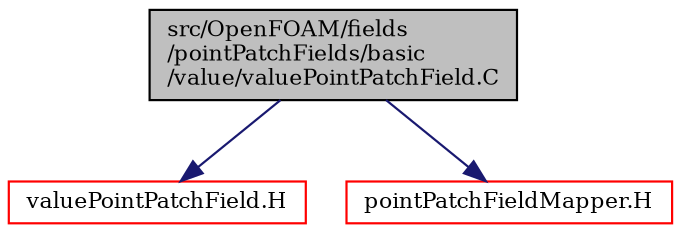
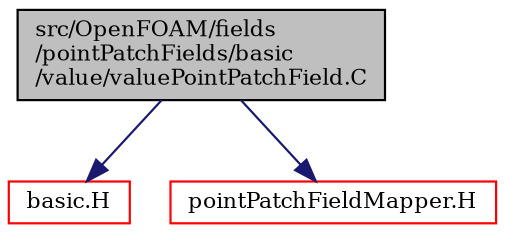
  digraph {
    fontname="DejaVu Serif"
    node [color=red fontname="DejaVu Serif" fontsize=10 shape=record]
    edge [color=midnightblue fontname="DejaVu Serif" fontsize=10 labelfontname=Helvetica labelfontsize=10 style=solid]
    n1 [color=black fillcolor=grey75 fontcolor=black height=0.2 label="src/OpenFOAM/fields\l/pointPatchFields/basic\l/value/valuePointPatchField.C" style=filled width=0.4]
-   n2 [height=0.2 label="valuePointPatchField.H" width=0.4]
+   n2 [height=0.2 label="basic.H" width=0.4]
    n3 [height=0.2 label="pointPatchFieldMapper.H" width=0.4]
    n1 -> n2
    n1 -> n3
  }
